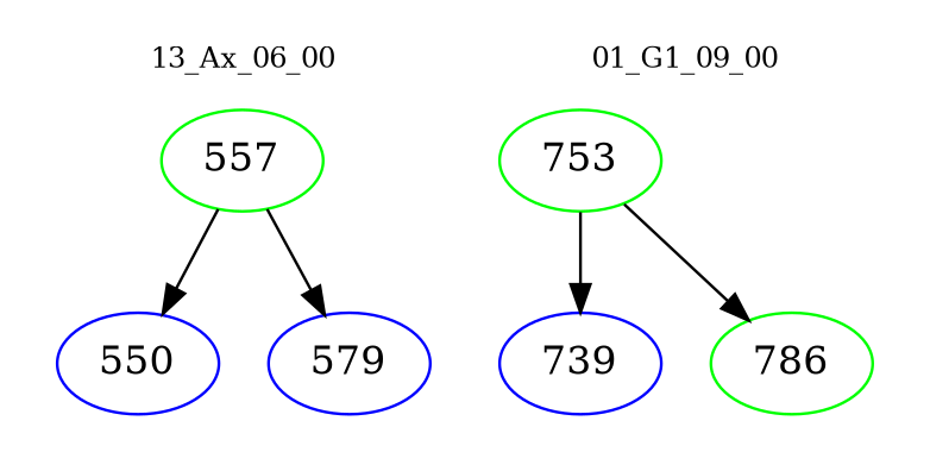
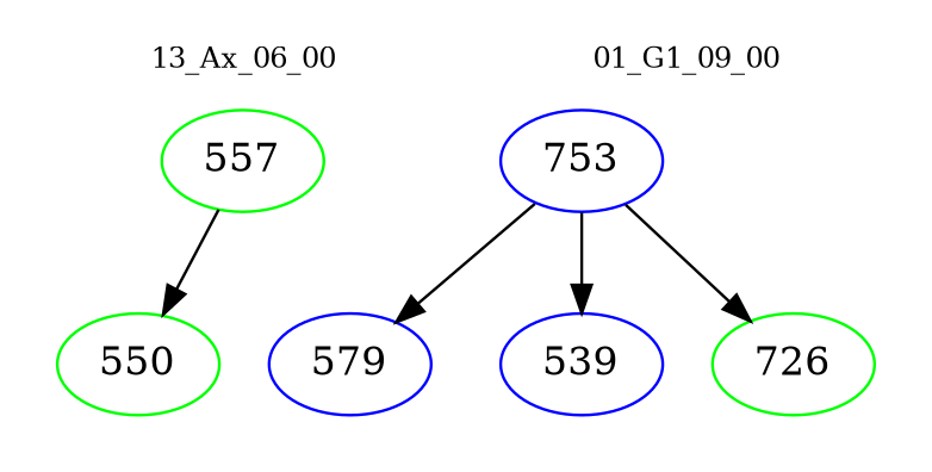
  digraph {
    node [color=green]
    edge [color=black]
    n1 [label=557]
-   n2 [color=blue label=550]
+   n2 [label=550]
    n3 [color=blue label=579]
-   n4 [label=753]
-   n5 [color=blue label=739]
-   n6 [label=786]
+   n4 [color=blue label=753]
+   n5 [color=blue label=539]
+   n6 [label=726]
    subgraph cluster_1 {
      color=white
      fontsize=10
      label="13_Ax_06_00"
      n1
      n2
      n3
    }
    subgraph cluster_2 {
      color=white
      fontsize=10
      label="01_G1_09_00"
      n4
      n5
      n6
    }
    n1 -> n2
-   n1 -> n3
+   n4 -> n3
    n4 -> n5
    n4 -> n6
  }
